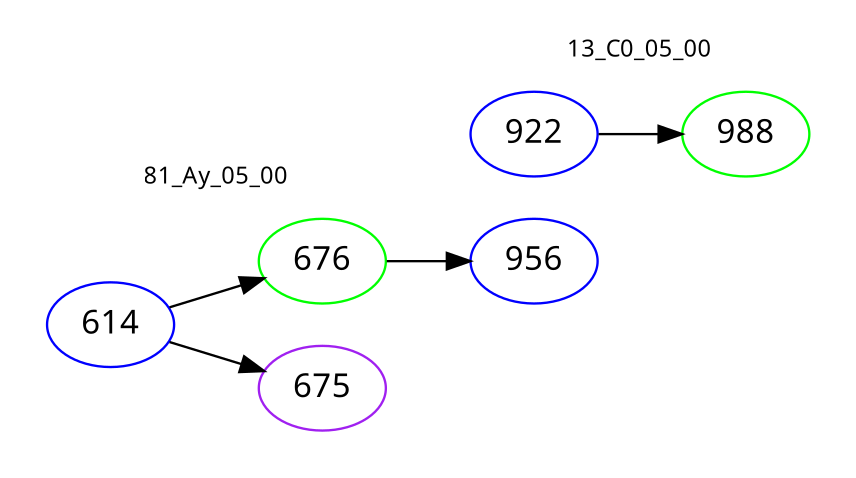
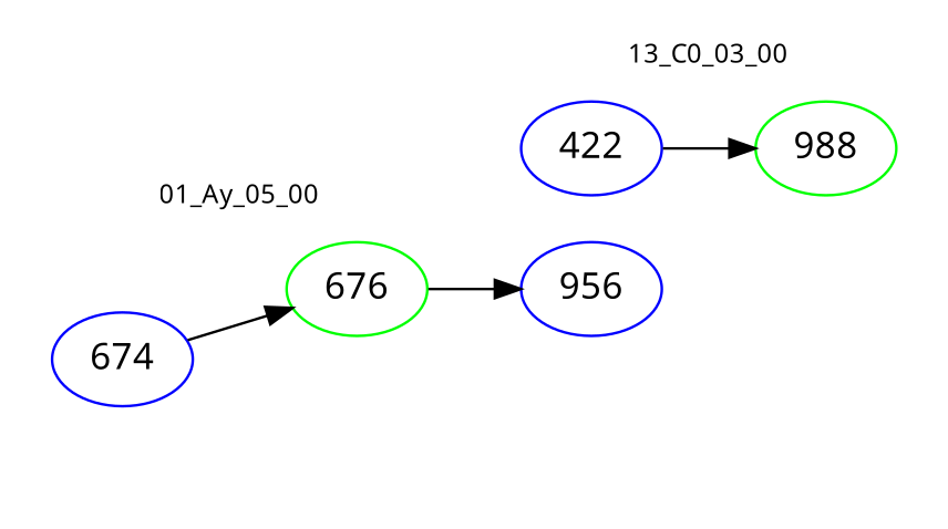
  digraph {
    fontname="Noto Sans"
    rankdir=LR
    node [color=blue fontname="Noto Sans"]
    edge [color=black fontname="Noto Sans"]
-   n1 [label=614]
-   n2 [color=purple label=675]
+   n1 [label=674]
    n3 [color=green label=676]
-   n4 [label=922]
+   n4 [label=422]
    n5 [color=green label=988]
    n6 [label=956]
    subgraph cluster_1 {
      color=white
      fontsize=10
-     label="81_Ay_05_00"
+     label="01_Ay_05_00"
      n1
-     n2
      n3
    }
    subgraph cluster_2 {
      color=white
      fontsize=10
-     label="13_C0_05_00"
+     label="13_C0_03_00"
      n4
      n5
      n6
    }
-   n1 -> n2
    n1 -> n3
    n3 -> n6
    n4 -> n5
  }
